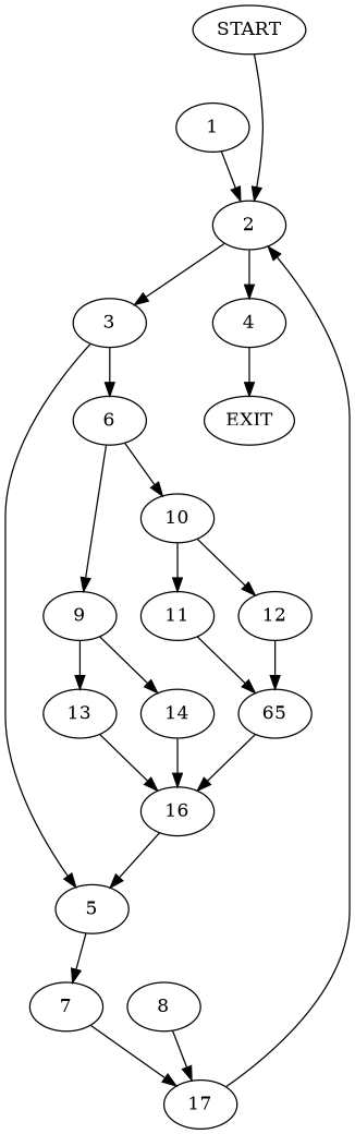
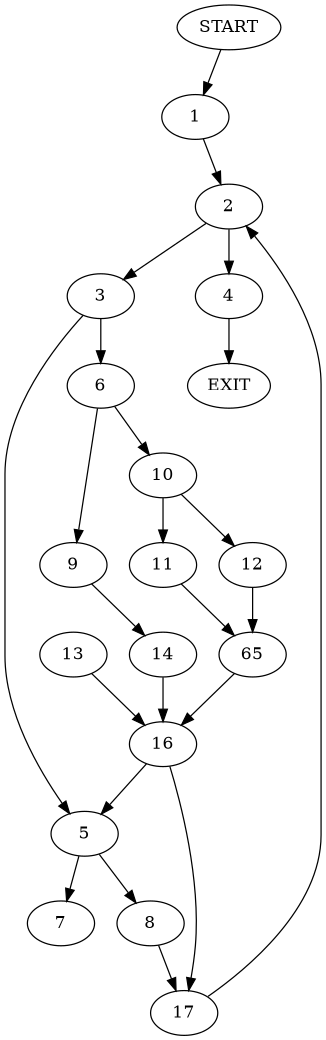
  digraph {
    n1 [label=START]
    1
    2
    n4 [label=EXIT]
    3
    4
    5
    6
    7
    8
    9
    10
    17
    13
    14
    11
    12
    16
    n19 [label=65]
-   n1 -> 2
+   n1 -> 1
    1 -> 2
    2 -> 3
    2 -> 4
    3 -> 5
    3 -> 6
    4 -> n4
    5 -> 7
+   5 -> 8
    6 -> 9
    6 -> 10
-   7 -> 17
+   16 -> 17
    8 -> 17
-   9 -> 13
    9 -> 14
    10 -> 11
    10 -> 12
    17 -> 2
    13 -> 16
    14 -> 16
    11 -> n19
    12 -> n19
    16 -> 5
    n19 -> 16
  }
